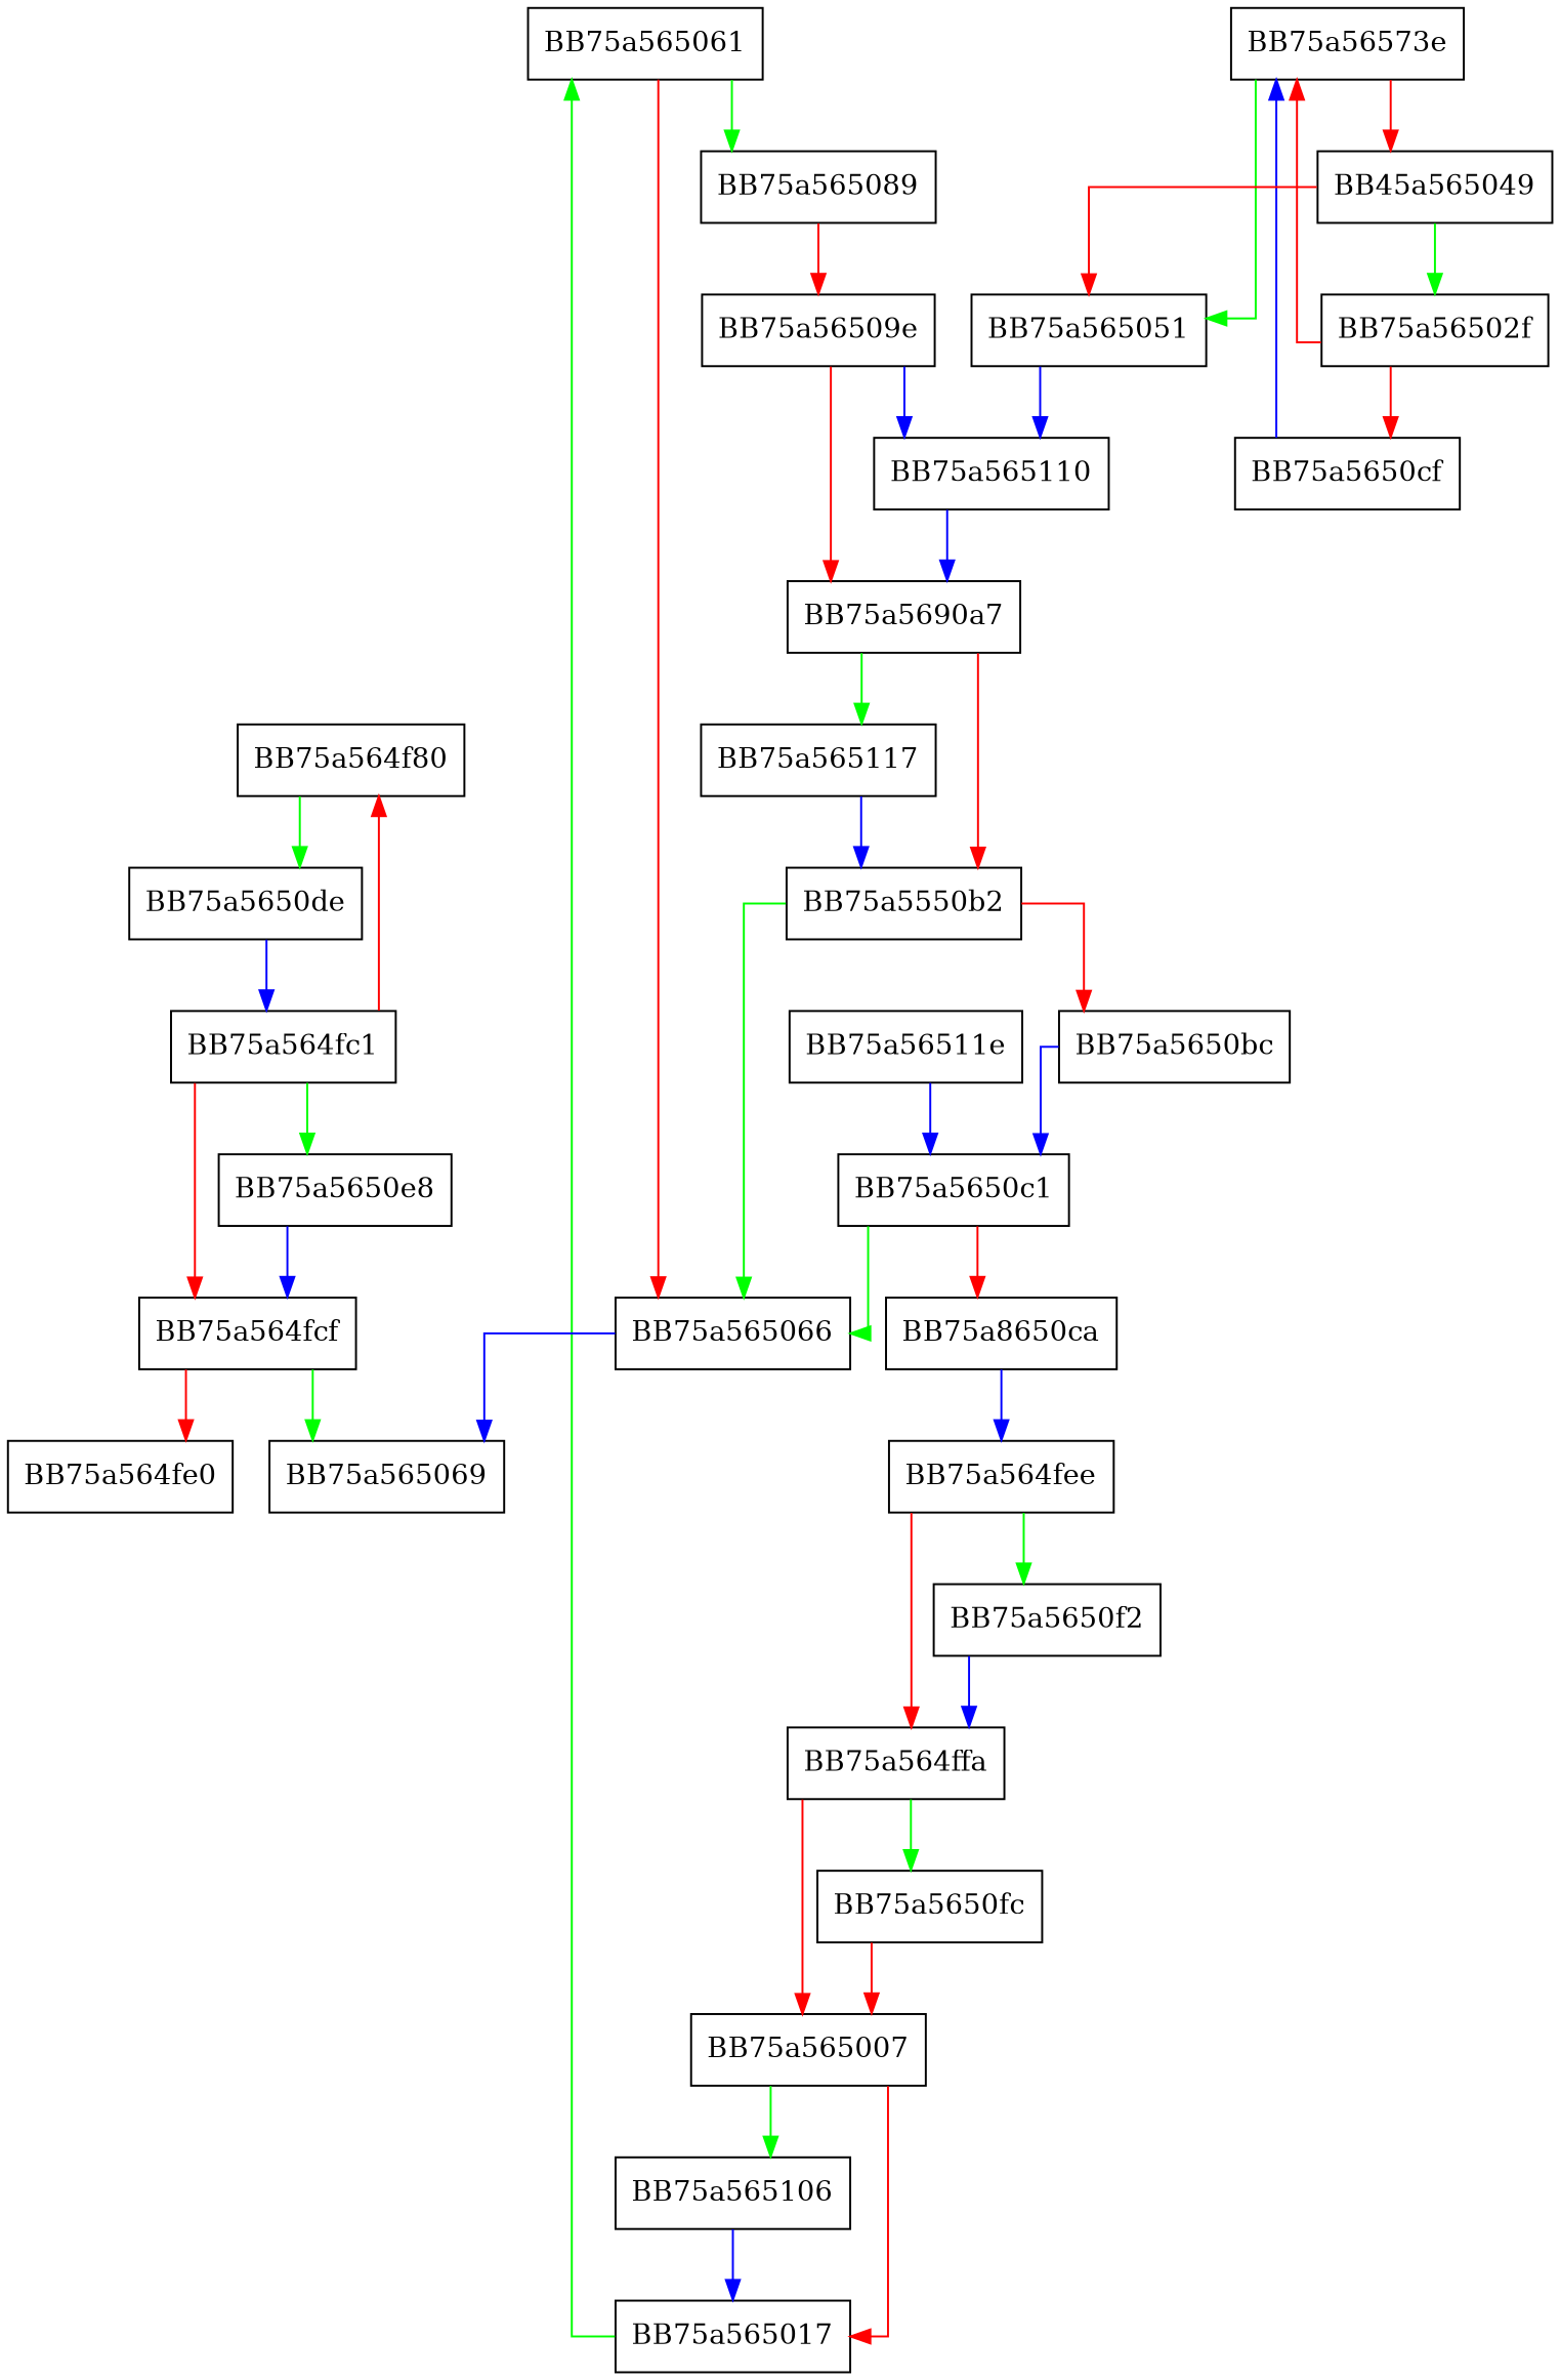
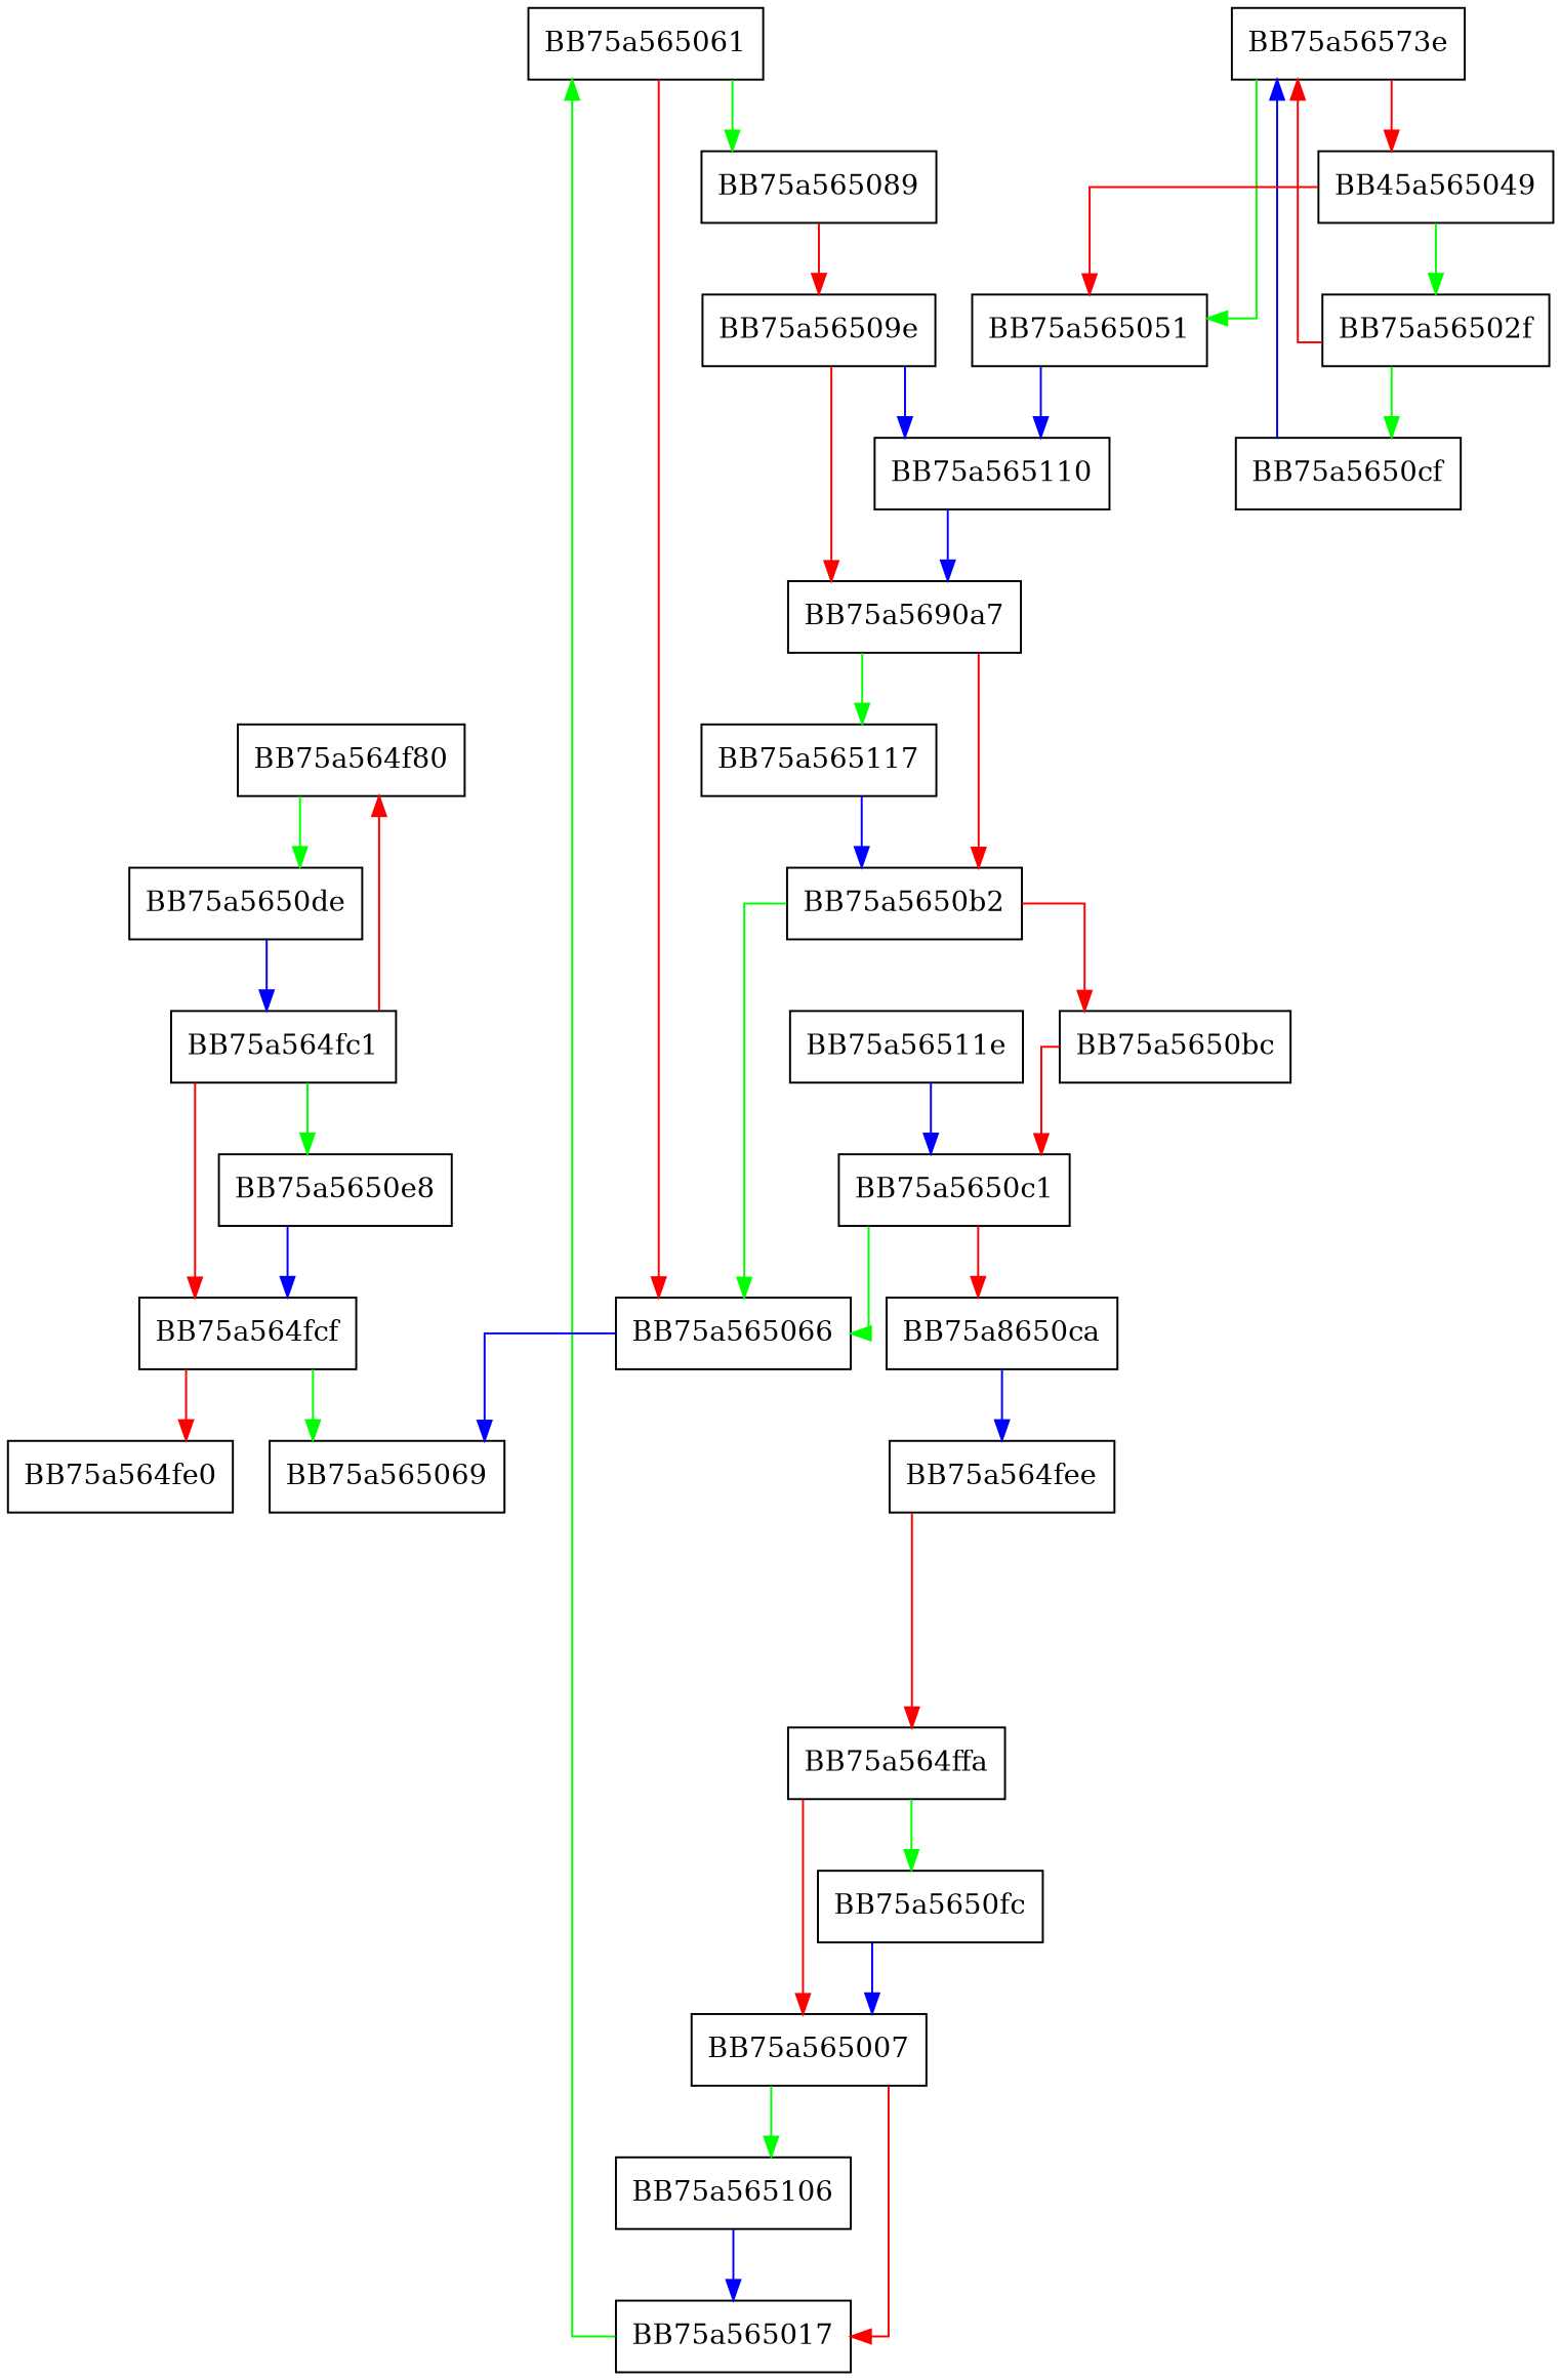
  digraph {
    splines=ortho
    node [shape=box]
    edge [color=red]
    BB75a564f80
    BB75a5650de
    BB75a564fc1
    BB75a5650e8
    BB75a564fcf
    BB75a565069
    BB75a564fe0
    BB75a564fee
-   BB75a5650f2
    BB75a564ffa
    BB75a5650fc
    BB75a565007
    BB75a565106
    BB75a565017
    BB75a565061
    BB75a565089
    BB75a565066
    BB75a56509e
    BB75a56502f
    BB75a5650cf
    n21 [label=BB75a56573e]
    BB75a565051
    n23 [label=BB45a565049]
    BB75a565110
    BB75a56511e
    BB75a5650c1
    n27 [label=BB75a5690a7]
    n28 [label=BB75a8650ca]
    BB75a565117
-   BB75a5650b2 [label=BB75a5550b2]
+   BB75a5650b2
    BB75a5650bc
    BB75a564f80 -> BB75a5650de [color=green]
    BB75a5650de -> BB75a564fc1 [color=blue]
    BB75a564fc1 -> BB75a564f80
    BB75a564fc1 -> BB75a5650e8 [color=green]
    BB75a564fc1 -> BB75a564fcf
    BB75a5650e8 -> BB75a564fcf [color=blue]
    BB75a564fcf -> BB75a565069 [color=green]
    BB75a564fcf -> BB75a564fe0
-   BB75a564fee -> BB75a5650f2 [color=green]
    BB75a564fee -> BB75a564ffa
-   BB75a5650f2 -> BB75a564ffa [color=blue]
    BB75a564ffa -> BB75a5650fc [color=green]
    BB75a564ffa -> BB75a565007
-   BB75a5650fc -> BB75a565007
+   BB75a5650fc -> BB75a565007 [color=blue]
    BB75a565007 -> BB75a565106 [color=green]
    BB75a565007 -> BB75a565017
    BB75a565106 -> BB75a565017 [color=blue]
    BB75a565017 -> BB75a565061 [color=green]
    BB75a565061 -> BB75a565089 [color=green]
    BB75a565061 -> BB75a565066
    BB75a565089 -> BB75a56509e
    BB75a565066 -> BB75a565069 [color=blue]
    BB75a56509e -> BB75a565110 [color=blue]
    BB75a56509e -> n27
-   BB75a56502f -> BB75a5650cf
+   BB75a56502f -> BB75a5650cf [color=green]
    BB75a56502f -> n21
    BB75a5650cf -> n21 [color=blue]
    n21 -> BB75a565051 [color=green]
    n21 -> n23
    BB75a565051 -> BB75a565110 [color=blue]
    n23 -> BB75a56502f [color=green]
    n23 -> BB75a565051
    BB75a565110 -> n27 [color=blue]
    BB75a56511e -> BB75a5650c1 [color=blue]
    BB75a5650c1 -> BB75a565066 [color=green]
    BB75a5650c1 -> n28
    n27 -> BB75a565117 [color=green]
    n27 -> BB75a5650b2
    n28 -> BB75a564fee [color=blue]
    BB75a565117 -> BB75a5650b2 [color=blue]
    BB75a5650b2 -> BB75a565066 [color=green]
    BB75a5650b2 -> BB75a5650bc
-   BB75a5650bc -> BB75a5650c1 [color=blue]
+   BB75a5650bc -> BB75a5650c1
  }
